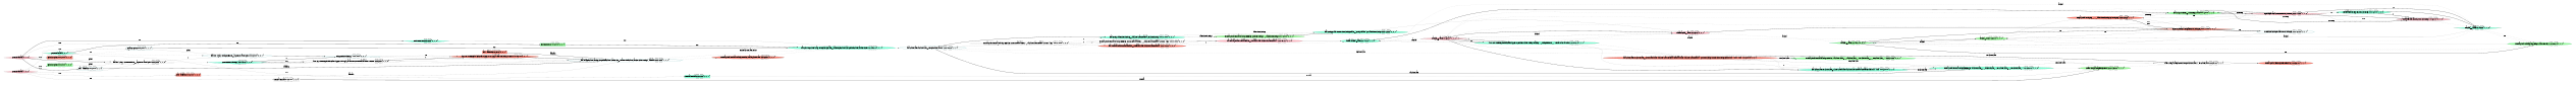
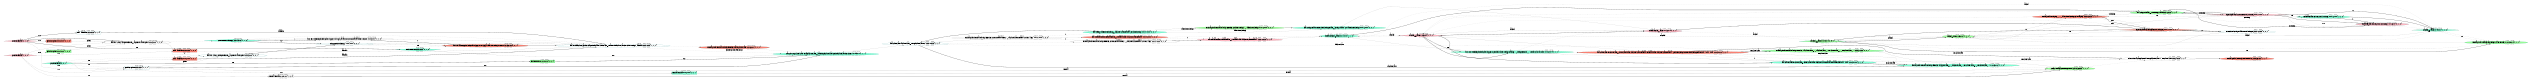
  digraph {
    rankdir=LR
    node [color=gray40 fillcolor=aquamarine shape=ellipse style=filled]
    edge [style=dashed]
    n1 [fillcolor=salmon label="final MetaData.Builder metaDataBuilder = MetaData.builder(oldClusterState.metaData())@@@12@@@['1', '0', '0']"]
    n2 [fillcolor=lightpink label="final Metadata.Builder metadataBuilder = Metadata.builder(oldClusterState.metadata())@@@12@@@['0', '1', '0']"]
    n3 [label="boolean matched = false@@@14@@@['1', '1', '0']"]
    n4 [fillcolor=lightpink label="matched == false@@@26@@@['1', '1', '1']" shape=diamond]
    n5 [label="matched == false@@@19@@@['1', '1', '0']" shape=diamond]
    n6 [color=teal fillcolor=palegreen label="final String customKey = customKeyCur.value@@@16@@@['1', '1', '0']"]
    n7 [fillcolor=salmon label="final ClusterState newClusterState = ClusterState.builder(oldClusterState).metaData(MetaData.builder(oldClusterState.metaData()).persistentSettings(newPersistentSettingsBuilder.build()).build()).build()@@@30@@@['1', '0', '1']"]
    n8 [label="terminal.println(Terminal.Verbosity.VERBOSE,\"(old cluster state = \" + oldClusterState + \", new cluster state = \" + newClusterState + \"(\")@@@31@@@['1', '1', '0']"]
    n9 [fillcolor=white label="writer.writeFullStateAndCommit(termAndClusterState.v1(),newClusterState)@@@34@@@['1', '1', '1']"]
    n10 [color=teal fillcolor=palegreen label="terminal.println(Terminal.Verbosity.VERBOSE,\"(old cluster state = \" + oldClusterState + \", new cluster state = \" + newClusterState + \"(\")@@@31@@@['0', '0', '1']"]
    n11 [color=teal label="final ClusterState newClusterState = ClusterState.builder(oldClusterState).metadata(metadataBuilder.build()).build()@@@30@@@['0', '1', '0']"]
    n12 [fillcolor=palegreen label="confirm(terminal,CONFIRMATION_MSG)@@@32@@@['1', '1', '1']"]
    n13 [fillcolor=salmon label="terminal.println(SETTINGS_REMOVED_MSG)@@@36@@@['1', '1', '1']"]
    n14 [color=teal fillcolor=salmon label="Regex.simpleMatch(settingToRemove,settingKey)@@@17@@@['0', '0', '1']" shape=diamond]
    n15 [color=teal fillcolor=palegreen label="matched == false@@@19@@@['0', '0', '1']" shape=diamond]
    n16 [color=teal fillcolor=white label="newPersistentSettingsBuilder.remove(settingKey)@@@18@@@['0', '0', '1']"]
    n17 [fillcolor=salmon label="terminal.println(settingKey + \": \" + oldPersistentSettings.get(settingKey))@@@23@@@['1', '1', '1']"]
    n18 [fillcolor=palegreen label="matched = true@@@22@@@['1', '1', '1']"]
    n19 [color=teal fillcolor=palegreen label="terminal.println(\"The following settings will be removed:\")@@@20@@@['1', '1', '1']"]
    n20 [color=teal fillcolor=lightpink label="boolean matched = false@@@15@@@['0', '0', '1']"]
    n21 [label="throw new UserException(ExitCodes.USAGE,\"No persistent cluster settings matching (\" + settingToRemove + \"( were found on this node\")@@@27@@@['1', '1', '1']"]
    n22 [fillcolor=lightpink label="processNodePaths['0', '1', '0']" shape=diamond]
    n23 [color=teal fillcolor=white label="Path(( dataPaths@@@2@@@['0', '1', '0']" shape=box]
    n24 [fillcolor=salmon label="OptionSet options@@@2@@@['0', '1', '0']" shape=box]
    n25 [color=teal fillcolor=white label="OptionSet options@@@2@@@['1', '1', '1']" shape=box]
    n26 [color=teal label="Environment env@@@2@@@['0', '1', '0']" shape=diamond]
    n27 [fillcolor=white label="final List<String> customsToRemove = arguments.values(options)@@@3@@@['1', '1', '0']"]
    n28 [color=teal fillcolor=white label="final PersistedClusterStateService persistedClusterStateService = createPersistedClusterStateService(env.settings(),dataPaths)@@@7@@@['1', '1', '1']"]
    n29 [color=teal label="final Tuple<Long,ClusterState> termAndClusterState = loadTermAndClusterState(persistedClusterStateService,env)@@@9@@@['1', '1', '1']"]
    n30 [color=teal fillcolor=white label="final List<String> settingsToRemove = arguments.values(options)@@@3@@@['0', '0', '1']"]
    n31 [color=teal label="customsToRemove.isEmpty()@@@4@@@['1', '1', '0']" shape=diamond]
    n32 [color=teal label="final Settings oldPersistentSettings = oldClusterState.metaData().persistentSettings()@@@11@@@['0', '0', '1']"]
    n33 [fillcolor=palegreen label="terminal.println(Terminal.Verbosity.VERBOSE,\"persistent settings: \" + oldPersistentSettings)@@@12@@@['0', '0', '1']"]
    n34 [label="final Settings.Builder newPersistentSettingsBuilder = Settings.builder().put(oldPersistentSettings)@@@13@@@['0', '0', '1']"]
    n35 [fillcolor=salmon label="Path(( dataPaths@@@2@@@['1', '0', '0']" shape=box]
    n36 [color=teal fillcolor=salmon label="terminal.println(Terminal.Verbosity.VERBOSE,\"Loading cluster state\")@@@8@@@['1', '1', '1']"]
    n37 [color=teal fillcolor=palegreen label="Environment env@@@2@@@['0', '0', '1']" shape=box]
    n38 [color=teal fillcolor=white label="final ClusterState oldClusterState = termAndClusterState.v2()@@@10@@@['1', '1', '1']"]
    n39 [fillcolor=white label="terminal.println(Terminal.Verbosity.VERBOSE,\"custom metadata names: \" + oldClusterState.metadata().customs().keys())@@@11@@@['0', '1', '0']"]
    n40 [label="metaDataBuilder.removeCustom(customKey)@@@18@@@['1', '0', '0']"]
    n41 [color=teal fillcolor=lightpink label="metadataBuilder.removeCustom(customKey)@@@18@@@['0', '1', '0']"]
    n42 [fillcolor=lightpink label="Regex.simpleMatch(customToRemove,customKey)@@@17@@@['1', '1', '0']" shape=diamond]
    n43 [fillcolor=salmon label="Path(( dataPaths@@@2@@@['0', '0', '1']" shape=box]
    n44 [color=teal fillcolor=salmon label="throw new UserException(ExitCodes.USAGE,\"Must supply at least one setting to remove\")@@@5@@@['0', '0', '1']"]
    n45 [color=teal fillcolor=white label="settingsToRemove.isEmpty()@@@4@@@['0', '0', '1']" shape=diamond]
    n46 [fillcolor=white label="terminal.println(Terminal.Verbosity.VERBOSE,\"custom metadata names: \" + oldClusterState.metaData().customs().keys())@@@11@@@['1', '0', '0']"]
    n47 [fillcolor=white label="throw new UserException(ExitCodes.USAGE,\"Must supply at least one custom metadata name to remove\")@@@5@@@['1', '1', '0']"]
    n48 [fillcolor=lightpink label="processNodePaths['1', '0', '0']" shape=diamond]
    n49 [fillcolor=white label="Terminal terminal@@@2@@@['1', '0', '0']" shape=box]
    n50 [color=teal fillcolor=palegreen label="OptionSet options@@@2@@@['1', '0', '0']" shape=box]
    n51 [label="processNodePaths['0', '0', '1']" shape=diamond]
    n52 [label="Terminal terminal@@@2@@@['0', '0', '1']" shape=box]
    n1 -> n2 [label=0 style=dotted]
    n1 -> n3 [style=dotted]
    n2 -> n3
    n3 -> n4 [label=matched style=dotted]
    n3 -> n5 [label=matched style=dotted]
    n3 -> n6 [style=bold]
    n4 -> n3 [style=dotted]
    n4 -> n7
    n4 -> n11 [style=bold]
    n4 -> n20 [style=bold]
    n4 -> n21 [style=bold]
    n4 -> n21 [label=true style=bold]
    n5 -> n18 [style=dotted]
    n5 -> n19 [style=dotted]
    n5 -> n19 [label=true style=dotted]
    n6 -> n17 [label=customKey]
    n6 -> n40 [label=customKey style=dotted]
    n6 -> n41 [label=customKey style=bold]
    n6 -> n42 [label=customKey style=bold]
    n6 -> n42
    n7 -> n8 [label=newClusterState]
    n7 -> n8 [style=dotted]
    n7 -> n9 [label=newClusterState style=bold]
    n7 -> n10 [label=newClusterState style=dotted]
    n7 -> n10 [style=bold]
    n7 -> n11 [label=0]
    n8 -> n12 [style=dotted]
    n9 -> n13 [style=bold]
    n10 -> n12
    n11 -> n8 [style=bold]
    n11 -> n8 [label=newClusterState style=dotted]
    n11 -> n9 [label=newClusterState]
    n12 -> n9 [style=dotted]
    n14 -> n4 [style=dotted]
    n14 -> n15 [label=true style=bold]
    n14 -> n16 [label=true style=bold]
    n14 -> n16 [style=bold]
    n14 -> n17 [label=true style=bold]
    n14 -> n18 [label=true]
    n15 -> n18 [style=bold]
    n15 -> n19 [style=dotted]
    n15 -> n19 [label=true style=bold]
    n16 -> n15
    n17 -> n4 [style=dotted]
    n17 -> n6
    n17 -> n14
    n18 -> n4 [label=matched style=dotted]
    n18 -> n5 [label=matched]
    n18 -> n15 [label=matched]
    n18 -> n17
    n19 -> n18
    n20 -> n4 [label=matched]
    n20 -> n14 [style=bold]
    n20 -> n15 [label=matched style=dotted]
    n21 -> n3
    n21 -> n7 [style=dotted]
    n21 -> n11
    n21 -> n20 [style=dotted]
    n22 -> n23 [label=true style=bold]
    n22 -> n24 [label=true]
    n22 -> n25 [label=true]
    n22 -> n26 [label=true style=bold]
    n22 -> n27 [style=bold]
    n23 -> n28 [label=dataPaths style=bold]
    n24 -> n27 [label=options]
+   n25 -> n12 [label=terminal]
    n25 -> n29 [label=env style=bold]
    n25 -> n30 [label=options]
    n26 -> n29 [label=env]
    n27 -> n30 [label=0]
    n27 -> n31 [style=dotted]
    n28 -> n29 [label=persistedClusterStateService style=dotted]
    n28 -> n36 [style=dotted]
    n29 -> n38
    n30 -> n45 [style=bold]
    n31 -> n28 [style=dotted]
    n31 -> n45 [label=0 style=bold]
    n31 -> n47
    n31 -> n47 [label=true style=bold]
    n32 -> n33 [label=oldPersistentSettings style=dotted]
    n32 -> n33
    n32 -> n34 [label=oldPersistentSettings]
    n33 -> n34 [style=bold]
    n34 -> n20
    n35 -> n28 [label=dataPaths]
    n36 -> n29 [style=dotted]
    n37 -> n29 [label=env style=bold]
    n38 -> n8 [label=oldClusterState style=bold]
    n38 -> n10 [label=oldClusterState style=dotted]
    n38 -> n32 [style=bold]
    n38 -> n39 [style=dotted]
    n38 -> n46
    n39 -> n2 [style=bold]
    n40 -> n5 [style=bold]
    n40 -> n41 [label=0 style=bold]
    n41 -> n5 [style=dotted]
    n42 -> n4 [style=dotted]
    n42 -> n5 [label=true style=bold]
    n42 -> n6 [style=bold]
    n42 -> n17 [label=true]
    n42 -> n18 [label=true]
    n42 -> n40 [label=true style=dotted]
    n42 -> n40 [style=dotted]
    n42 -> n41 [style=bold]
    n42 -> n41 [label=true]
    n43 -> n28 [label=dataPaths style=bold]
    n44 -> n28 [style=bold]
    n45 -> n28
    n45 -> n44 [label=true style=dotted]
    n45 -> n44
    n46 -> n1
    n46 -> n32 [label=0 style=dotted]
    n46 -> n39 [label=0 style=dotted]
    n47 -> n28
    n47 -> n44 [label=0 style=bold]
    n48 -> n25 [label=true]
    n48 -> n27
    n48 -> n35 [label=true]
    n48 -> n49 [label=true]
    n48 -> n50 [label=true style=dotted]
    n49 -> n12 [label=terminal style=bold]
    n50 -> n27 [label=options]
    n51 -> n25 [label=true style=dotted]
    n51 -> n30 [style=dotted]
    n51 -> n37 [label=true style=bold]
+   n51 -> n43 [label=true]
    n51 -> n52 [label=true]
    n52 -> n12 [label=terminal]
  }
